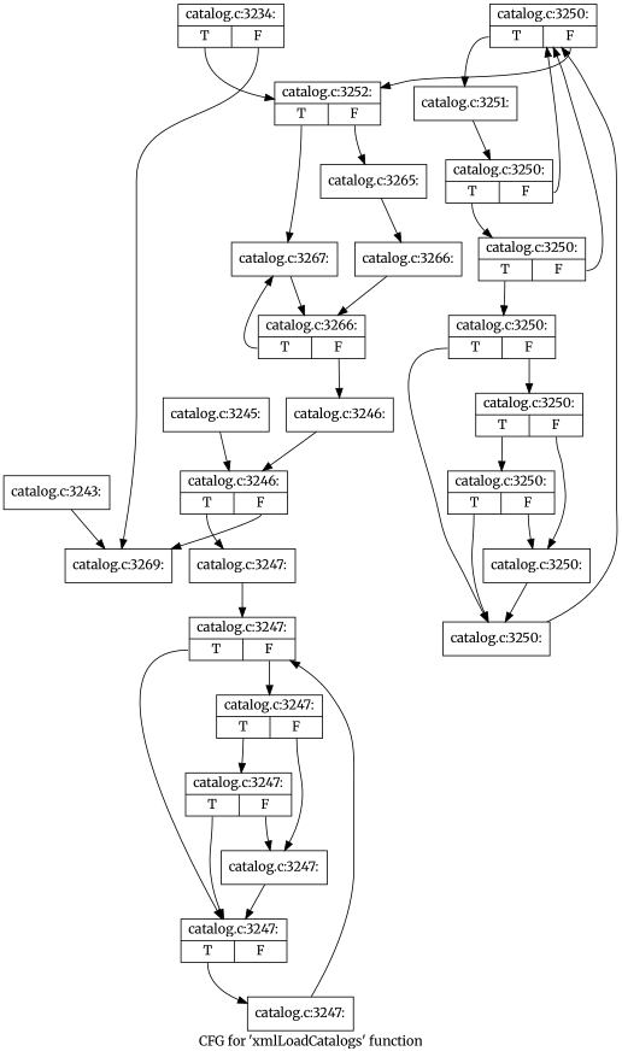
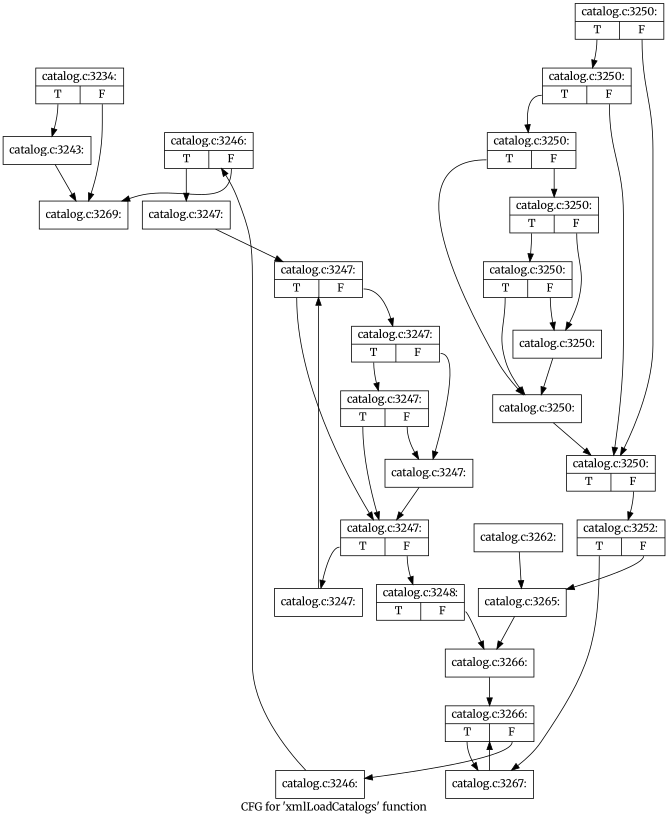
  digraph {
    fontname=Merriweather
    label="CFG for 'xmlLoadCatalogs' function"
    node [fontname=Merriweather shape=record]
    edge [fontname=Merriweather tailport=s0]
    n1 [label="{catalog.c:3234:|{<s0>T|<s1>F}}"]
    n2 [label="{catalog.c:3243:}"]
    n3 [label="{catalog.c:3269:}"]
-   n4 [label="{catalog.c:3245:}"]
    n5 [label="{catalog.c:3246:|{<s0>T|<s1>F}}"]
    n6 [label="{catalog.c:3247:}"]
    n7 [label="{catalog.c:3247:|{<s0>T|<s1>F}}"]
    n8 [label="{catalog.c:3247:|{<s0>T|<s1>F}}"]
    n9 [label="{catalog.c:3247:|{<s0>T|<s1>F}}"]
    n10 [label="{catalog.c:3247:}"]
+   n11 [label="{catalog.c:3248:|{<s0>T|<s1>F}}"]
    n12 [label="{catalog.c:3247:|{<s0>T|<s1>F}}"]
    n13 [label="{catalog.c:3247:}"]
    n14 [label="{catalog.c:3266:}"]
    n15 [label="{catalog.c:3266:|{<s0>T|<s1>F}}"]
    n16 [label="{catalog.c:3250:|{<s0>T|<s1>F}}"]
    n17 [label="{catalog.c:3250:|{<s0>T|<s1>F}}"]
    n18 [label="{catalog.c:3250:|{<s0>T|<s1>F}}"]
    n19 [label="{catalog.c:3267:}"]
    n20 [label="{catalog.c:3246:}"]
    n21 [label="{catalog.c:3250:|{<s0>T|<s1>F}}"]
-   n22 [label="{catalog.c:3251:}"]
    n23 [label="{catalog.c:3252:|{<s0>T|<s1>F}}"]
    n24 [label="{catalog.c:3250:}"]
    n25 [label="{catalog.c:3250:|{<s0>T|<s1>F}}"]
    n26 [label="{catalog.c:3265:}"]
    n27 [label="{catalog.c:3250:|{<s0>T|<s1>F}}"]
    n28 [label="{catalog.c:3250:}"]
-   n1 -> n23
+   n29 [label="{catalog.c:3262:}"]
+   n1 -> n2
    n1 -> n3 [tailport=s1]
    n2 -> n3
-   n4 -> n5
    n5 -> n3 [tailport=s1]
    n5 -> n6
    n6 -> n7
    n7 -> n8
    n7 -> n9 [tailport=s1]
    n8 -> n10
+   n8 -> n11 [tailport=s1]
    n9 -> n12
    n9 -> n13 [tailport=s1]
    n10 -> n7
+   n11 -> n14 [tailport=s1]
    n12 -> n8
    n12 -> n13 [tailport=s1]
    n13 -> n8
    n14 -> n15
    n15 -> n19
    n15 -> n20 [tailport=s1]
    n16 -> n17
    n16 -> n18 [tailport=s1]
    n17 -> n18 [tailport=s1]
    n17 -> n21
-   n18 -> n22
    n18 -> n23 [tailport=s1]
    n19 -> n15
    n20 -> n5
    n21 -> n24
    n21 -> n25 [tailport=s1]
-   n22 -> n16
    n23 -> n19
    n23 -> n26 [tailport=s1]
    n24 -> n18
    n25 -> n27
    n25 -> n28 [tailport=s1]
    n26 -> n14
    n27 -> n24
    n27 -> n28 [tailport=s1]
    n28 -> n24
+   n29 -> n26
  }
